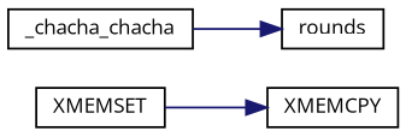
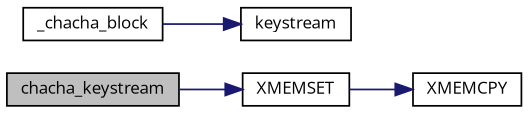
  digraph {
    fontname="Open Sans"
    rankdir=LR
    node [color=black fillcolor=white fontname="Open Sans" fontsize=10 shape=record style=filled]
    edge [color=midnightblue fontname="Open Sans" fontsize=10 labelfontname=Helvetica labelfontsize=10 style=solid]
+   n1 [fillcolor=grey75 fontcolor=black height=0.2 label=chacha_keystream width=0.4]
    n2 [height=0.2 label=XMEMSET width=0.4]
    n3 [height=0.2 label=XMEMCPY width=0.4]
-   n4 [height=0.2 label=_chacha_chacha width=0.4]
-   n5 [height=0.2 label=rounds width=0.4]
+   n4 [height=0.2 label=_chacha_block width=0.4]
+   n5 [height=0.2 label=keystream width=0.4]
+   n1 -> n2
    n2 -> n3
    n4 -> n5
  }
